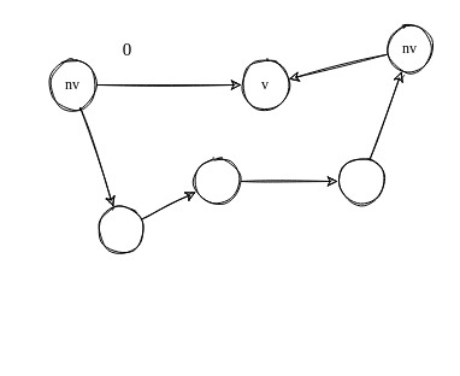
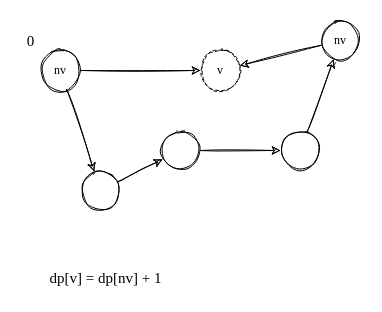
  <mxCell id="0" />
  <mxCell id="1" parent="0" />
  <mxCell id="2" value="nv" style="ellipse;whiteSpace=wrap;html=1;aspect=fixed;sketch=1;fontFamily=Comic Sans MS;" vertex="1" parent="1"><mxGeometry x="40" y="50" width="40" height="40" as="geometry" /></mxCell>
- <mxCell id="3" value="&lt;font&gt;v&lt;/font&gt;" style="ellipse;whiteSpace=wrap;html=1;aspect=fixed;sketch=1;fontFamily=Comic Sans MS;" vertex="1" parent="1"><mxGeometry x="200" y="50" width="40" height="40" as="geometry" /></mxCell>
+ <mxCell id="3" value="&lt;font&gt;v&lt;/font&gt;" style="ellipse;whiteSpace=wrap;html=1;aspect=fixed;sketch=1;fontFamily=Comic Sans MS;dashed=1;" vertex="1" parent="1"><mxGeometry x="200" y="50" width="40" height="40" as="geometry" /></mxCell>
  <mxCell id="4" value="" style="ellipse;whiteSpace=wrap;html=1;aspect=fixed;sketch=1;fontFamily=Comic Sans MS;" vertex="1" parent="1"><mxGeometry x="160" y="130" width="40" height="40" as="geometry" /></mxCell>
  <mxCell id="5" value="&lt;font&gt;nv&lt;/font&gt;" style="ellipse;whiteSpace=wrap;html=1;aspect=fixed;sketch=1;fontFamily=Comic Sans MS;" vertex="1" parent="1"><mxGeometry x="320" y="20" width="40" height="40" as="geometry" /></mxCell>
  <mxCell id="6" value="" style="ellipse;whiteSpace=wrap;html=1;aspect=fixed;sketch=1;fontFamily=Comic Sans MS;" vertex="1" parent="1"><mxGeometry x="80" y="170" width="40" height="40" as="geometry" /></mxCell>
  <mxCell id="7" value="" style="ellipse;whiteSpace=wrap;html=1;aspect=fixed;sketch=1;fontFamily=Comic Sans MS;" vertex="1" parent="1"><mxGeometry x="280" y="130" width="40" height="40" as="geometry" /></mxCell>
  <mxCell id="8" value="" style="endArrow=classic;html=1;rounded=0;sketch=1;fontFamily=Comic Sans MS;fontSize=20;" edge="1" parent="1" source="2" target="3"><mxGeometry width="50" height="50" relative="1" as="geometry"><mxPoint x="150" y="100" as="sourcePoint" /><mxPoint x="200" y="50" as="targetPoint" /></mxGeometry></mxCell>
  <mxCell id="9" value="" style="endArrow=classic;html=1;rounded=0;sketch=1;fontFamily=Comic Sans MS;fontSize=20;" edge="1" parent="1" source="2" target="6"><mxGeometry width="50" height="50" relative="1" as="geometry"><mxPoint x="150" y="100" as="sourcePoint" /><mxPoint x="200" y="50" as="targetPoint" /></mxGeometry></mxCell>
  <mxCell id="10" value="" style="endArrow=classic;html=1;rounded=0;sketch=1;fontFamily=Comic Sans MS;fontSize=20;" edge="1" parent="1" source="4" target="7"><mxGeometry width="50" height="50" relative="1" as="geometry"><mxPoint x="76.212" y="99.011" as="sourcePoint" /><mxPoint x="103.675" y="181.026" as="targetPoint" /></mxGeometry></mxCell>
  <mxCell id="11" value="" style="endArrow=classic;html=1;rounded=0;sketch=1;fontFamily=Comic Sans MS;fontSize=20;" edge="1" parent="1" source="7" target="5"><mxGeometry width="50" height="50" relative="1" as="geometry"><mxPoint x="260" y="90" as="sourcePoint" /><mxPoint x="340" y="90" as="targetPoint" /></mxGeometry></mxCell>
  <mxCell id="12" value="" style="endArrow=classic;html=1;rounded=0;sketch=1;fontFamily=Comic Sans MS;fontSize=20;" edge="1" parent="1" source="5" target="3"><mxGeometry width="50" height="50" relative="1" as="geometry"><mxPoint x="239.998" y="32.398" as="sourcePoint" /><mxPoint x="266.345" y="-40.004" as="targetPoint" /></mxGeometry></mxCell>
- <mxCell id="14" value="0" style="text;html=1;align=center;verticalAlign=middle;resizable=0;points=[];autosize=1;strokeColor=none;fillColor=none;fontSize=15;fontFamily=Comic Sans MS;" vertex="1" parent="1"><mxGeometry x="95" y="30" width="20" height="20" as="geometry" /></mxCell>
+ <mxCell id="13" value="&lt;font style=&quot;font-size: 15px&quot;&gt;dp[v] = dp[nv] + 1&lt;/font&gt;" style="text;html=1;align=center;verticalAlign=middle;resizable=0;points=[];autosize=1;strokeColor=none;fillColor=none;fontSize=20;fontFamily=Comic Sans MS;" vertex="1" parent="1"><mxGeometry x="40" y="260" width="130" height="30" as="geometry" /></mxCell>
+ <mxCell id="14" value="0" style="text;html=1;align=center;verticalAlign=middle;resizable=0;points=[];autosize=1;strokeColor=none;fillColor=none;fontSize=15;fontFamily=Comic Sans MS;" vertex="1" parent="1"><mxGeometry x="20" y="30" width="20" height="20" as="geometry" /></mxCell>
  <mxCell id="15" value="" style="endArrow=classic;html=1;rounded=0;sketch=1;fontFamily=Comic Sans MS;fontSize=20;" edge="1" parent="1" source="6" target="4"><mxGeometry width="50" height="50" relative="1" as="geometry"><mxPoint x="172" y="230" as="sourcePoint" /><mxPoint x="127.889" y="191.056" as="targetPoint" /></mxGeometry></mxCell>
